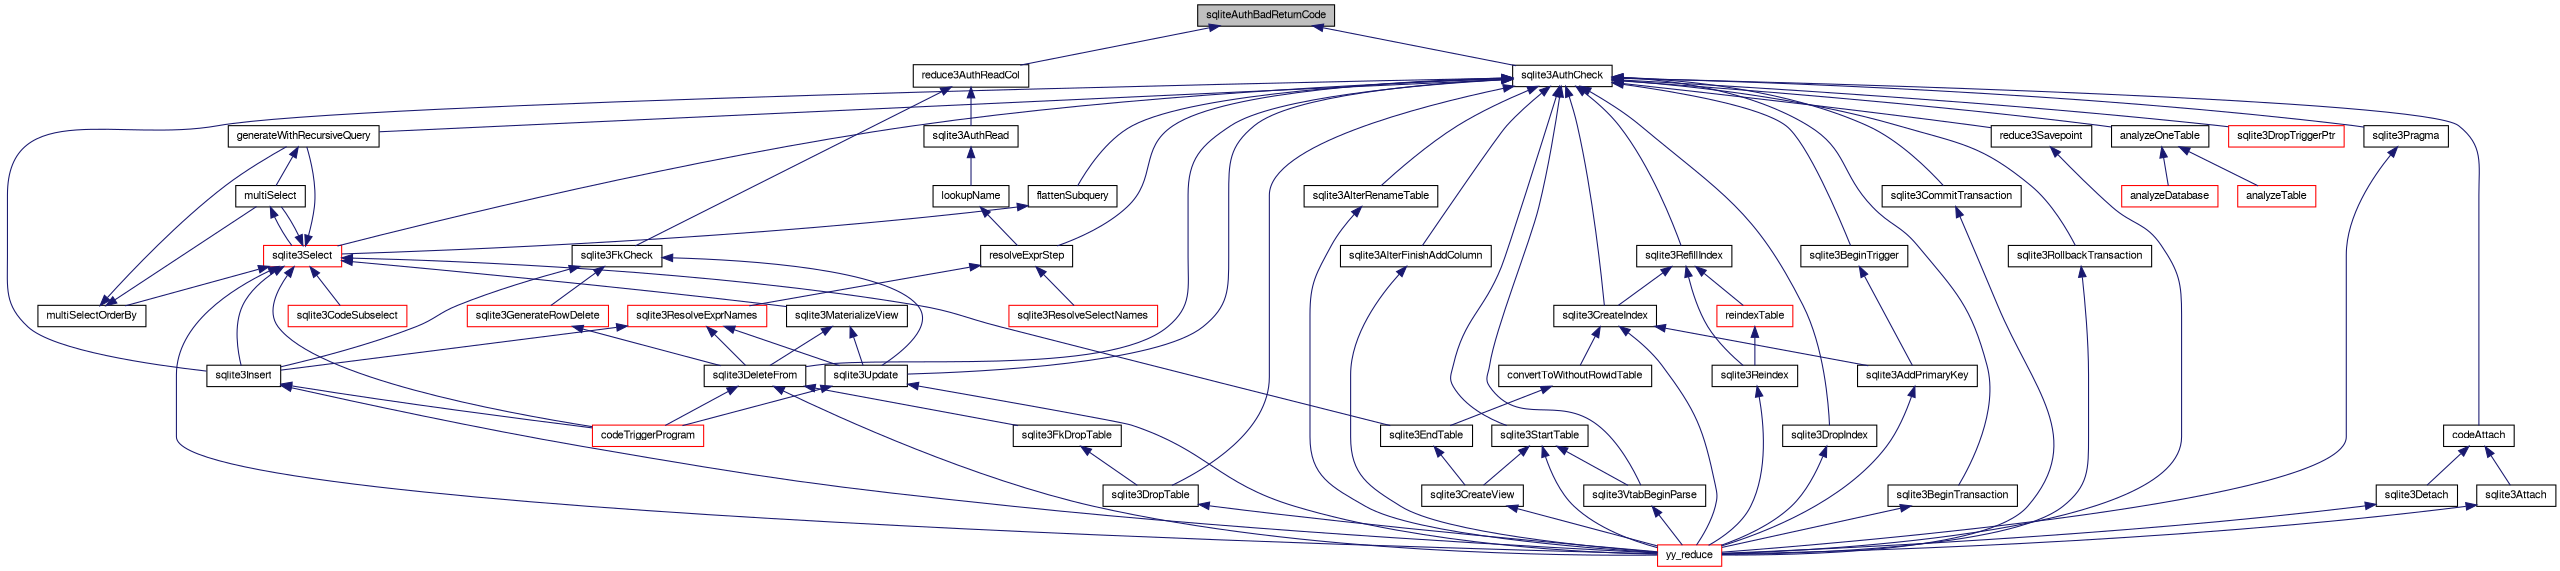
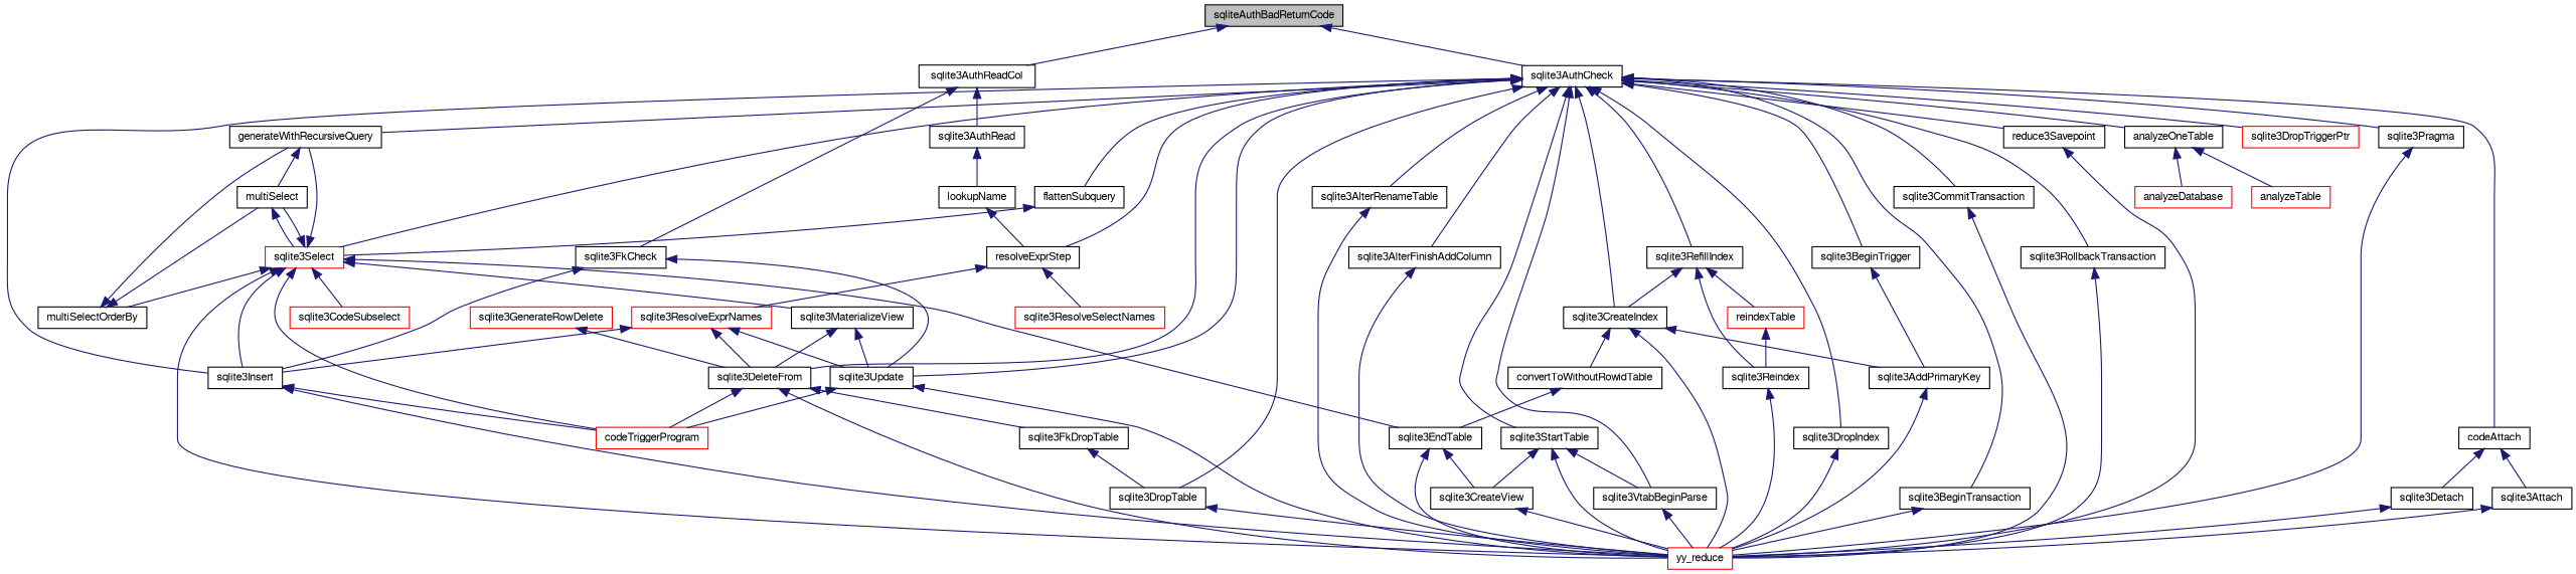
  digraph {
    rankdir=TB
    node [color=black fillcolor=white fontname=FreeSans fontsize=10 shape=record style=filled]
    edge [color=midnightblue dir=back fontname=FreeSans fontsize=10 labelfontname=FreeSans labelfontsize=10 style=solid]
    n1 [fillcolor=grey75 fontcolor=black height=0.2 label=sqliteAuthBadReturnCode width=0.4]
-   n2 [height=0.2 label=reduce3AuthReadCol width=0.4]
+   n2 [height=0.2 label=sqlite3AuthReadCol width=0.4]
    n3 [height=0.2 label=sqlite3AuthCheck width=0.4]
    n4 [height=0.2 label=sqlite3AuthRead width=0.4]
    n5 [height=0.2 label=sqlite3FkCheck width=0.4]
    n6 [height=0.2 label=resolveExprStep width=0.4]
    n7 [height=0.2 label=sqlite3DeleteFrom width=0.4]
    n8 [height=0.2 label=sqlite3Insert width=0.4]
    n9 [height=0.2 label=sqlite3Update width=0.4]
    n10 [height=0.2 label=sqlite3DropTable width=0.4]
    n11 [height=0.2 label=sqlite3AlterRenameTable width=0.4]
    n12 [height=0.2 label=sqlite3AlterFinishAddColumn width=0.4]
    n13 [height=0.2 label=analyzeOneTable width=0.4]
    n14 [height=0.2 label=codeAttach width=0.4]
    n15 [height=0.2 label=sqlite3StartTable width=0.4]
    n16 [height=0.2 label=sqlite3VtabBeginParse width=0.4]
    n17 [height=0.2 label=sqlite3RefillIndex width=0.4]
    n18 [height=0.2 label=sqlite3CreateIndex width=0.4]
    n19 [height=0.2 label=sqlite3DropIndex width=0.4]
    n20 [height=0.2 label=sqlite3BeginTransaction width=0.4]
    n21 [height=0.2 label=sqlite3CommitTransaction width=0.4]
    n22 [height=0.2 label=sqlite3RollbackTransaction width=0.4]
    n23 [height=0.2 label=reduce3Savepoint width=0.4]
    n24 [height=0.2 label=sqlite3Pragma width=0.4]
    n25 [height=0.2 label=generateWithRecursiveQuery width=0.4]
    n26 [color=red height=0.2 label=sqlite3Select width=0.4]
    n27 [height=0.2 label=flattenSubquery width=0.4]
    n28 [height=0.2 label=sqlite3BeginTrigger width=0.4]
    n29 [color=red height=0.2 label=sqlite3DropTriggerPtr width=0.4]
    n30 [height=0.2 label=lookupName width=0.4]
    n31 [color=red height=0.2 label=sqlite3GenerateRowDelete width=0.4]
    n32 [color=red height=0.2 label=sqlite3ResolveExprNames width=0.4]
    n33 [color=red height=0.2 label=sqlite3ResolveSelectNames width=0.4]
    n34 [height=0.2 label=sqlite3FkDropTable width=0.4]
    n35 [color=red height=0.2 label=yy_reduce width=0.4]
    n36 [color=red height=0.2 label=codeTriggerProgram width=0.4]
    n37 [color=red height=0.2 label=analyzeDatabase width=0.4]
    n38 [color=red height=0.2 label=analyzeTable width=0.4]
    n39 [height=0.2 label=sqlite3Detach width=0.4]
    n40 [height=0.2 label=sqlite3Attach width=0.4]
    n41 [height=0.2 label=sqlite3CreateView width=0.4]
    n42 [color=red height=0.2 label=reindexTable width=0.4]
    n43 [height=0.2 label=sqlite3Reindex width=0.4]
    n44 [height=0.2 label=sqlite3AddPrimaryKey width=0.4]
    n45 [height=0.2 label=convertToWithoutRowidTable width=0.4]
    n46 [height=0.2 label=multiSelect width=0.4]
    n47 [height=0.2 label=sqlite3EndTable width=0.4]
    n48 [color=red height=0.2 label=sqlite3CodeSubselect width=0.4]
    n49 [height=0.2 label=sqlite3MaterializeView width=0.4]
    n50 [height=0.2 label=multiSelectOrderBy width=0.4]
    n1 -> n2
    n1 -> n3
    n2 -> n4
    n2 -> n5
    n3 -> n6
    n3 -> n7
    n3 -> n8
    n3 -> n9
    n3 -> n10
    n3 -> n11
    n3 -> n12
    n3 -> n13
    n3 -> n14
    n3 -> n15
    n3 -> n16
    n3 -> n17
    n3 -> n18
    n3 -> n19
    n3 -> n20
    n3 -> n21
    n3 -> n22
    n3 -> n23
    n3 -> n24
    n3 -> n25
    n3 -> n26
    n3 -> n27
    n3 -> n28
    n3 -> n29
    n4 -> n30
    n5 -> n8
    n5 -> n9
-   n5 -> n31
    n6 -> n32
    n6 -> n33
    n7 -> n34
    n7 -> n35
    n7 -> n36
    n8 -> n35
    n8 -> n36
    n9 -> n35
    n9 -> n36
    n10 -> n35
    n11 -> n35
    n12 -> n35
    n13 -> n37
    n13 -> n38
    n14 -> n39
    n14 -> n40
    n15 -> n16
    n15 -> n35
    n15 -> n41
    n16 -> n35
    n17 -> n18
    n17 -> n42
    n17 -> n43
    n18 -> n35
    n18 -> n44
    n18 -> n45
    n19 -> n35
    n20 -> n35
    n21 -> n35
    n22 -> n35
    n23 -> n35
    n24 -> n35
    n25 -> n46
    n26 -> n8
    n26 -> n25
    n26 -> n35
    n26 -> n36
    n26 -> n46
    n26 -> n47
    n26 -> n48
    n26 -> n49
    n26 -> n50
    n27 -> n26
    n28 -> n44
    n30 -> n6
    n31 -> n7
    n32 -> n7
    n32 -> n8
    n32 -> n9
    n34 -> n10
    n39 -> n35
    n40 -> n35
    n41 -> n35
    n42 -> n43
    n43 -> n35
    n44 -> n35
    n45 -> n47
    n46 -> n26
+   n47 -> n35
    n47 -> n41
    n49 -> n7
    n49 -> n9
    n50 -> n25
    n50 -> n46
  }
